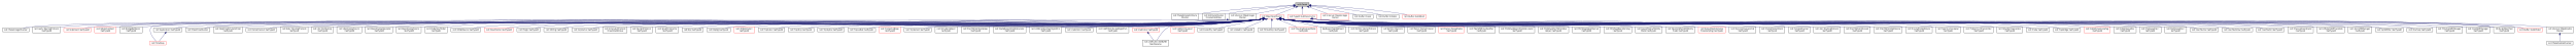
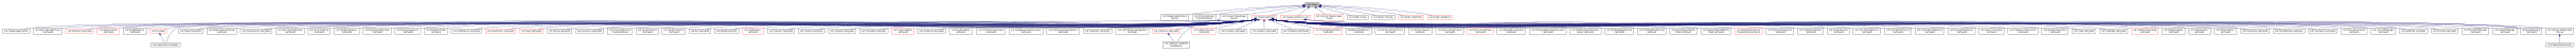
  digraph {
    fontname="IBM Plex Sans"
    rankdir=TB
    node [color=black fillcolor=white fontname="IBM Plex Sans" fontsize=10 shape=record style=filled]
    edge [color=midnightblue dir=back fontname="IBM Plex Sans" fontsize=10 labelfontname=Helvetica labelfontsize=10 style=solid]
    n1 [fillcolor=grey75 fontcolor=black height=0.2 label="ns3::Create" width=0.4]
    n2 [height=0.2 label="ns3::MakeSimpleAttribute\lChecker" width=0.4]
    n3 [height=0.2 label="ns3::AttributeChecker\l::CreateValidValue" width=0.4]
    n4 [height=0.2 label="ns3::internal::MakeInteger\lChecker" width=0.4]
    n5 [color=red height=0.2 label="ns3::MakeTimeChecker" width=0.4]
    n6 [color=red height=0.2 label="ns3::TypeId::AddConstructor" width=0.4]
    n7 [color=red height=0.2 label="ns3::internal::MakeUinteger\lChecker" width=0.4]
    n8 [height=0.2 label="ns3::Buffer::Create" width=0.4]
    n9 [height=0.2 label="ns3::Buffer::Initialize" width=0.4]
    n10 [color=red height=0.2 label="ns3::Buffer::AddAtStart" width=0.4]
    n11 [color=red height=0.2 label="ns3::Buffer::AddAtEnd" width=0.4]
    n12 [height=0.2 label="ns3::internal::MakeDouble\lChecker" width=0.4]
    n13 [height=0.2 label="ns3::MakeDoubleChecker" width=0.4]
    n14 [height=0.2 label="ns3::MakeIntegerChecker" width=0.4]
    n15 [height=0.2 label="ns3::aodv::RoutingProtocol\l::GetTypeId" width=0.4]
    n16 [color=red height=0.2 label="ns3::UdpClient::GetTypeId" width=0.4]
    n17 [color=red height=0.2 label="ns3::UdpEchoClient\l::GetTypeId" width=0.4]
    n18 [height=0.2 label="ns3::BridgeNetDevice\l::GetTypeId" width=0.4]
    n19 [color=red height=0.2 label="ns3::TimeStep" width=0.4]
    n20 [height=0.2 label="ns3::Application::GetTypeId" width=0.4]
    n21 [height=0.2 label="ns3::MakeTimeChecker" width=0.4]
    n22 [height=0.2 label="ns3::RealtimeSimulatorImpl\l::GetTypeId" width=0.4]
    n23 [height=0.2 label="AttributeObjectTest\l::GetTypeId" width=0.4]
    n24 [height=0.2 label="ns3::CsmaChannel::GetTypeId" width=0.4]
    n25 [height=0.2 label="ns3::dsdv::RoutingProtocol\l::GetTypeId" width=0.4]
    n26 [height=0.2 label="ns3::dsr::DsrRouting\l::GetTypeId" width=0.4]
    n27 [height=0.2 label="ns3::LiIonEnergySource\l::GetTypeId" width=0.4]
    n28 [height=0.2 label="ns3::BasicEnergyHarvester\l::GetTypeId" width=0.4]
    n29 [height=0.2 label="ns3::BasicEnergySource\l::GetTypeId" width=0.4]
    n30 [height=0.2 label="ns3::RvBatteryModel\l::GetTypeId" width=0.4]
    n31 [height=0.2 label="ns3::FdNetDevice::GetTypeId" width=0.4]
    n32 [color=red height=0.2 label="ns3::FlowMonitor::GetTypeId" width=0.4]
-   n33 [height=0.2 label="ns3::Ping6::GetTypeId" width=0.4]
+   n33 [color=red height=0.2 label="ns3::Ping6::GetTypeId" width=0.4]
    n34 [height=0.2 label="ns3::V4Ping::GetTypeId" width=0.4]
    n35 [height=0.2 label="ns3::ArpCache::GetTypeId" width=0.4]
    n36 [height=0.2 label="ns3::Icmpv6L4Protocol\l::CreateValidValue" width=0.4]
    n37 [height=0.2 label="ns3::Ipv4L3Protocol\l::GetTypeId" width=0.4]
    n38 [height=0.2 label="ns3::Ipv6PmtuCache\l::GetTypeId" width=0.4]
    n39 [height=0.2 label="ns8::Rip::GetTypeId" width=0.4]
    n40 [height=0.2 label="ns0::RipNg::GetTypeId" width=0.4]
    n41 [color=red height=0.2 label="ns0::RttEstimator::\lGetTypeId" width=0.4]
    n42 [height=0.2 label="ns3::TcpCubic::GetTypeId" width=0.4]
    n43 [height=0.2 label="ns3::TcpHtcp::GetTypeId" width=0.4]
    n44 [height=0.2 label="ns3::TcpHybla::GetTypeId" width=0.4]
    n45 [height=0.2 label="ns3::TcpLedbat::GetTypeId" width=0.4]
    n46 [color=red height=0.2 label="ns3::TcpSocketBase\l::GetTypeId" width=0.4]
    n47 [height=0.2 label="ns3::TcpSocket::GetTypeId" width=0.4]
    n48 [height=0.2 label="ns3::EmuEpcHelper::\lGetTypeId" width=0.4]
    n49 [height=0.2 label="ns3::PointToPointEpcHelper\l::GetTypeId" width=0.4]
    n50 [height=0.2 label="ns3::RadioBearerStatsCalculator\l::GetTypeId" width=0.4]
    n51 [height=0.2 label="ns3::A3RsrpHandoverAlgorithm\l::GetTypeId" width=0.4]
    n52 [height=0.2 label="ns3::LteEnbRrc::GetTypeId" width=0.4]
    n53 [height=0.2 label="ns3::LteFfrDistributedAlgorithm\l::GetTypeId" width=0.4]
    n54 [color=red height=0.2 label="ns3::LteRlcAm::GetTypeId" width=0.4]
    n55 [height=0.2 label="ns3::LteRlcAm::SetBuffer\lSizeFilename" width=0.4]
    n56 [color=red height=0.2 label="ns3::LteRlcUmLowLat\l::GetTypeId" width=0.4]
    n57 [height=0.2 label="ns3::LteUePhy::GetTypeId" width=0.4]
    n58 [height=0.2 label="ns3::LteUeRrc::GetTypeId" width=0.4]
    n59 [height=0.2 label="ns3::McUePdcp::GetTypeId" width=0.4]
    n60 [color=red height=0.2 label="ns3::TraceFadingLossModel\l::GetTypeId" width=0.4]
    n61 [height=0.2 label="EpsBearerTagUdpClient\l::GetTypeId" width=0.4]
    n62 [height=0.2 label="ns3::dot11s::HwmpProtocol\l::GetTypeId" width=0.4]
    n63 [height=0.2 label="ns3::dot11s::PeerLink\l::GetTypeId" width=0.4]
    n64 [height=0.2 label="ns3::flame::FlameProtocol\l::GetTypeId" width=0.4]
    n65 [color=red height=0.2 label="ns3::flame::FlameRtable\l::GetTypeId" width=0.4]
    n66 [height=0.2 label="ns3::MeshWifiInterfaceMac\l::GetTypeId" width=0.4]
    n67 [height=0.2 label="ns3::MmWaveBearerStatsCalculator\l::GetTypeId" width=0.4]
    n68 [height=0.2 label="ns3::MmWavePointToPointEpc\lHelper::GetTypeId" width=0.4]
    n69 [height=0.2 label="ns3::MmWave3gppChannel\l::GetTypeId" width=0.4]
    n70 [height=0.2 label="ns3::MmWaveBeamforming\l::GetTypeId" width=0.4]
    n71 [height=0.2 label="ns3::GaussMarkovMobility\lModel::GetTypeId" width=0.4]
    n72 [height=0.2 label="ns3::RandomWalk2dMobility\lModel::GetTypeId" width=0.4]
    n73 [color=red height=0.2 label="ns3::DelayJitterEstimation\lTimestampTag::GetTypeId" width=0.4]
    n74 [height=0.2 label="ns3::DynamicQueueLimits\l::GetTypeId" width=0.4]
    n75 [height=0.2 label="ns3::PacketSocketClient\l::GetTypeId" width=0.4]
    n76 [height=0.2 label="ns3::SimpleChannel\l::GetTypeId" width=0.4]
    n77 [height=0.2 label="ns3::olsr::RoutingProtocol\l::GetTypeId" width=0.4]
    n78 [height=0.2 label="ns3::PointToPointChannel\l::GetTypeId" width=0.4]
    n79 [height=0.2 label="ns3::PointToPointNetDevice\l::GetTypeId" width=0.4]
    n80 [height=0.2 label="ns3::SixLowPanNetDevice\l::GetTypeId" width=0.4]
    n81 [height=0.2 label="ns3::SpectrumAnalyzer\l::GetTypeId" width=0.4]
    n82 [height=0.2 label="ns3::TvSpectrumTransmitter\l::GetTypeId" width=0.4]
    n83 [height=0.2 label="ns3::WaveformGenerator\l::GetTypeId" width=0.4]
    n84 [height=0.2 label="ns3::Probe::GetTypeId" width=0.4]
    n85 [height=0.2 label="ns3::TapBridge::GetTypeId" width=0.4]
    n86 [color=red height=0.2 label="ns3::CoDelTimestampTag\l::GetTypeId" width=0.4]
    n87 [height=0.2 label="ns3::CoDelQueueDisc\l::GetTypeId" width=0.4]
    n88 [height=0.2 label="ns3::PieQueueDisc::\lGetTypeId" width=0.4]
    n89 [height=0.2 label="ns3::RedQueueDisc::\lGetTypeId" width=0.4]
    n90 [height=0.2 label="ns3::UanMacCw::GetTypeId" width=0.4]
    n91 [height=0.2 label="ns3::UanMacRcGw::GetTypeId" width=0.4]
    n92 [height=0.2 label="ns3::UanMacRc::GetTypeId" width=0.4]
    n93 [height=0.2 label="ns3::ChannelCoordinator\l::GetTypeId" width=0.4]
-   n94 [height=0.2 label="ns3::AthstatsWifiTraceSink\l::GetTypeId" width=0.4]
    n95 [height=0.2 label="ns3::AmrrWifiManager\l::GetTypeId" width=0.4]
    n96 [height=0.2 label="ns3::ApWifiMac::GetTypeId" width=0.4]
    n97 [height=0.2 label="ns3::DcaTxop::GetTypeId" width=0.4]
    n98 [height=0.2 label="ns3::MinstrelWifiManager\l::GetTypeId" width=0.4]
    n99 [height=0.2 label="ns3::OnoeWifiManager\l::GetTypeId" width=0.4]
    n1 -> n2
    n1 -> n3
    n1 -> n4
    n1 -> n5
    n1 -> n6
    n1 -> n7
    n1 -> n8
    n1 -> n9
-   n6 -> n10
+   n1 -> n10
    n1 -> n11
    n4 -> n14
    n5 -> n15
    n5 -> n16
    n5 -> n17
    n5 -> n18
    n5 -> n19
    n5 -> n20
    n5 -> n21
    n5 -> n22
    n5 -> n23
    n5 -> n24
    n5 -> n25
    n5 -> n26
    n5 -> n27
    n5 -> n28
    n5 -> n29
    n5 -> n30
    n5 -> n31
    n5 -> n32
    n5 -> n33
    n5 -> n34
    n5 -> n35
    n5 -> n36
    n5 -> n37
    n5 -> n38
    n5 -> n39
    n5 -> n40
    n5 -> n41
    n5 -> n42
    n5 -> n43
    n5 -> n44
    n5 -> n45
    n5 -> n46
    n5 -> n47
    n5 -> n48
    n5 -> n49
    n5 -> n50
    n5 -> n51
    n5 -> n52
    n5 -> n53
    n5 -> n54
    n5 -> n55
    n5 -> n56
    n5 -> n57
    n5 -> n58
    n5 -> n59
    n5 -> n60
    n5 -> n61
    n5 -> n62
    n5 -> n63
    n5 -> n64
    n5 -> n65
    n5 -> n66
    n5 -> n67
    n5 -> n68
    n5 -> n69
    n5 -> n70
    n5 -> n71
    n5 -> n72
    n5 -> n73
    n5 -> n74
    n5 -> n75
    n5 -> n76
    n5 -> n77
    n5 -> n78
    n5 -> n79
    n5 -> n80
    n5 -> n81
    n5 -> n82
    n5 -> n83
    n5 -> n84
    n5 -> n85
    n5 -> n86
    n5 -> n87
    n5 -> n88
    n5 -> n89
    n5 -> n90
    n5 -> n91
    n5 -> n92
    n5 -> n93
-   n5 -> n94
    n5 -> n95
    n5 -> n96
    n5 -> n97
    n5 -> n98
    n5 -> n99
    n6 -> n12
    n6 -> n23
    n12 -> n13
-   n20 -> n19
+   n19 -> n20
    n54 -> n55
  }
